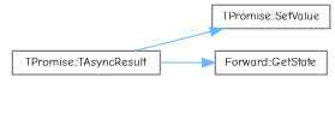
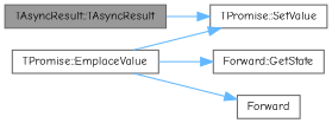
  digraph {
    fontname="Comic Neue"
    rankdir=LR
    node [color=grey40 fillcolor=white fontname="Comic Neue" fontsize=10 shape=box style=filled]
    edge [color=steelblue1 fontname="Comic Neue" fontsize=10 labelfontname=Helvetica labelfontsize=10 style=solid]
+   n1 [color=gray40 fillcolor=grey60 fontcolor=black height=0.2 label="TAsyncResult::TAsyncResult" width=0.4]
    n2 [height=0.2 label="TPromise::SetValue" width=0.4]
    n3 [height=0.2 label="Forward::GetState" width=0.4]
-   n4 [height=0.2 label="TPromise::TAsyncResult" width=0.4]
+   n4 [height=0.2 label="TPromise::EmplaceValue" width=0.4]
+   n5 [height=0.2 label=Forward width=0.4]
+   n1 -> n2
    n4 -> n2
    n4 -> n3
+   n4 -> n5
  }
